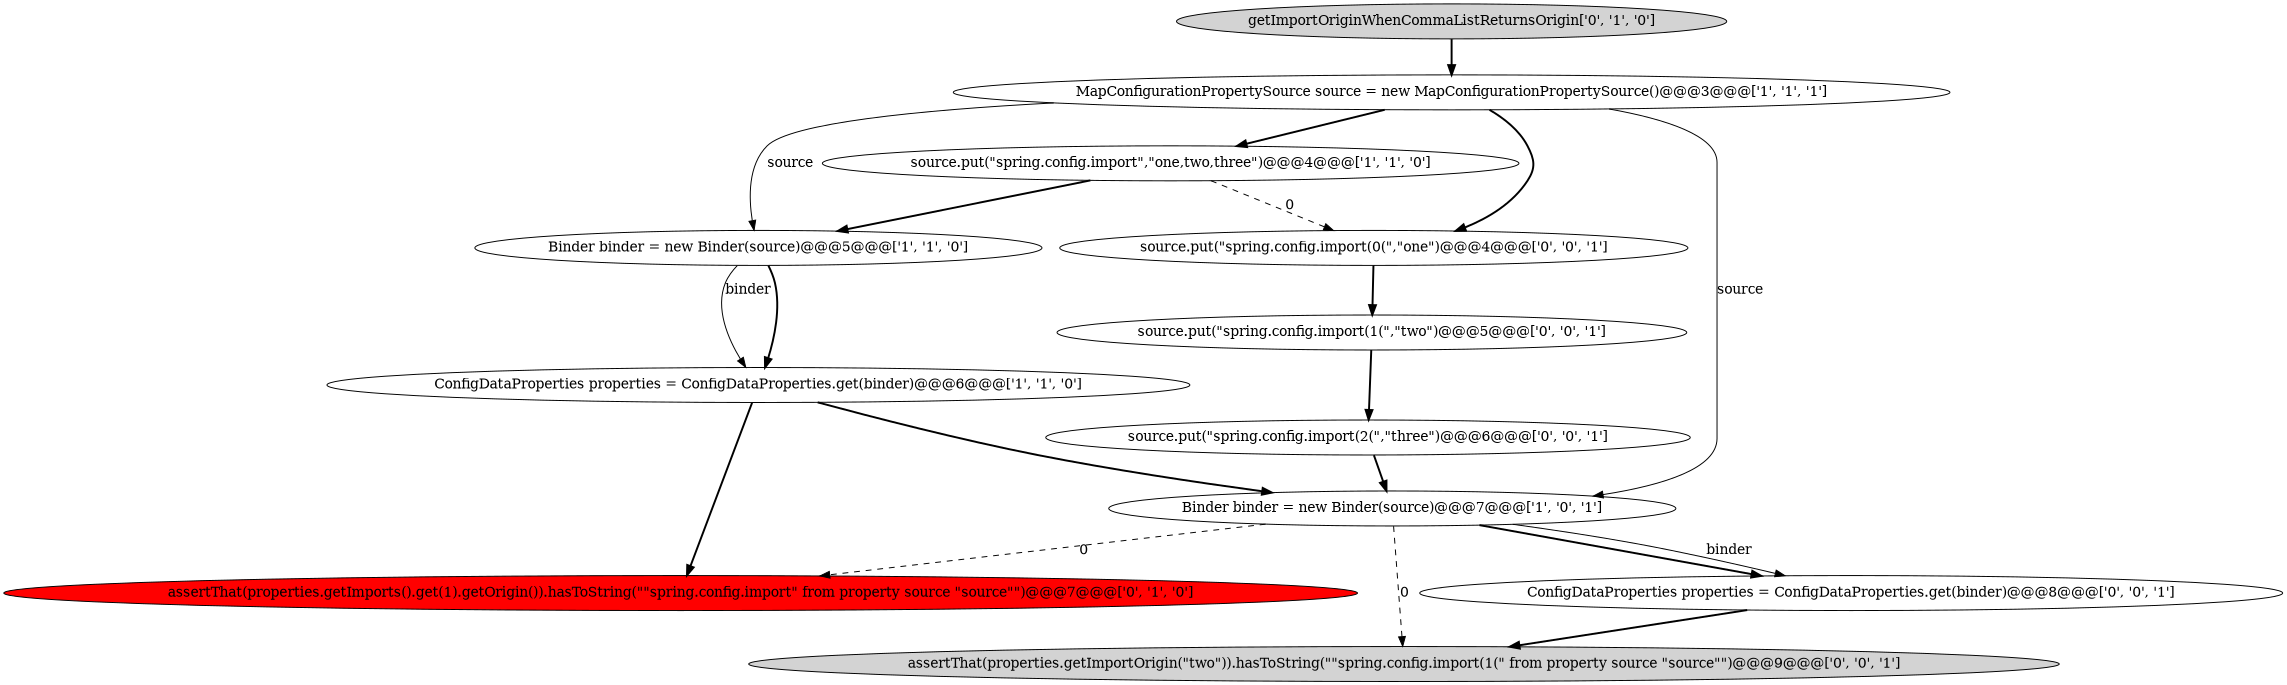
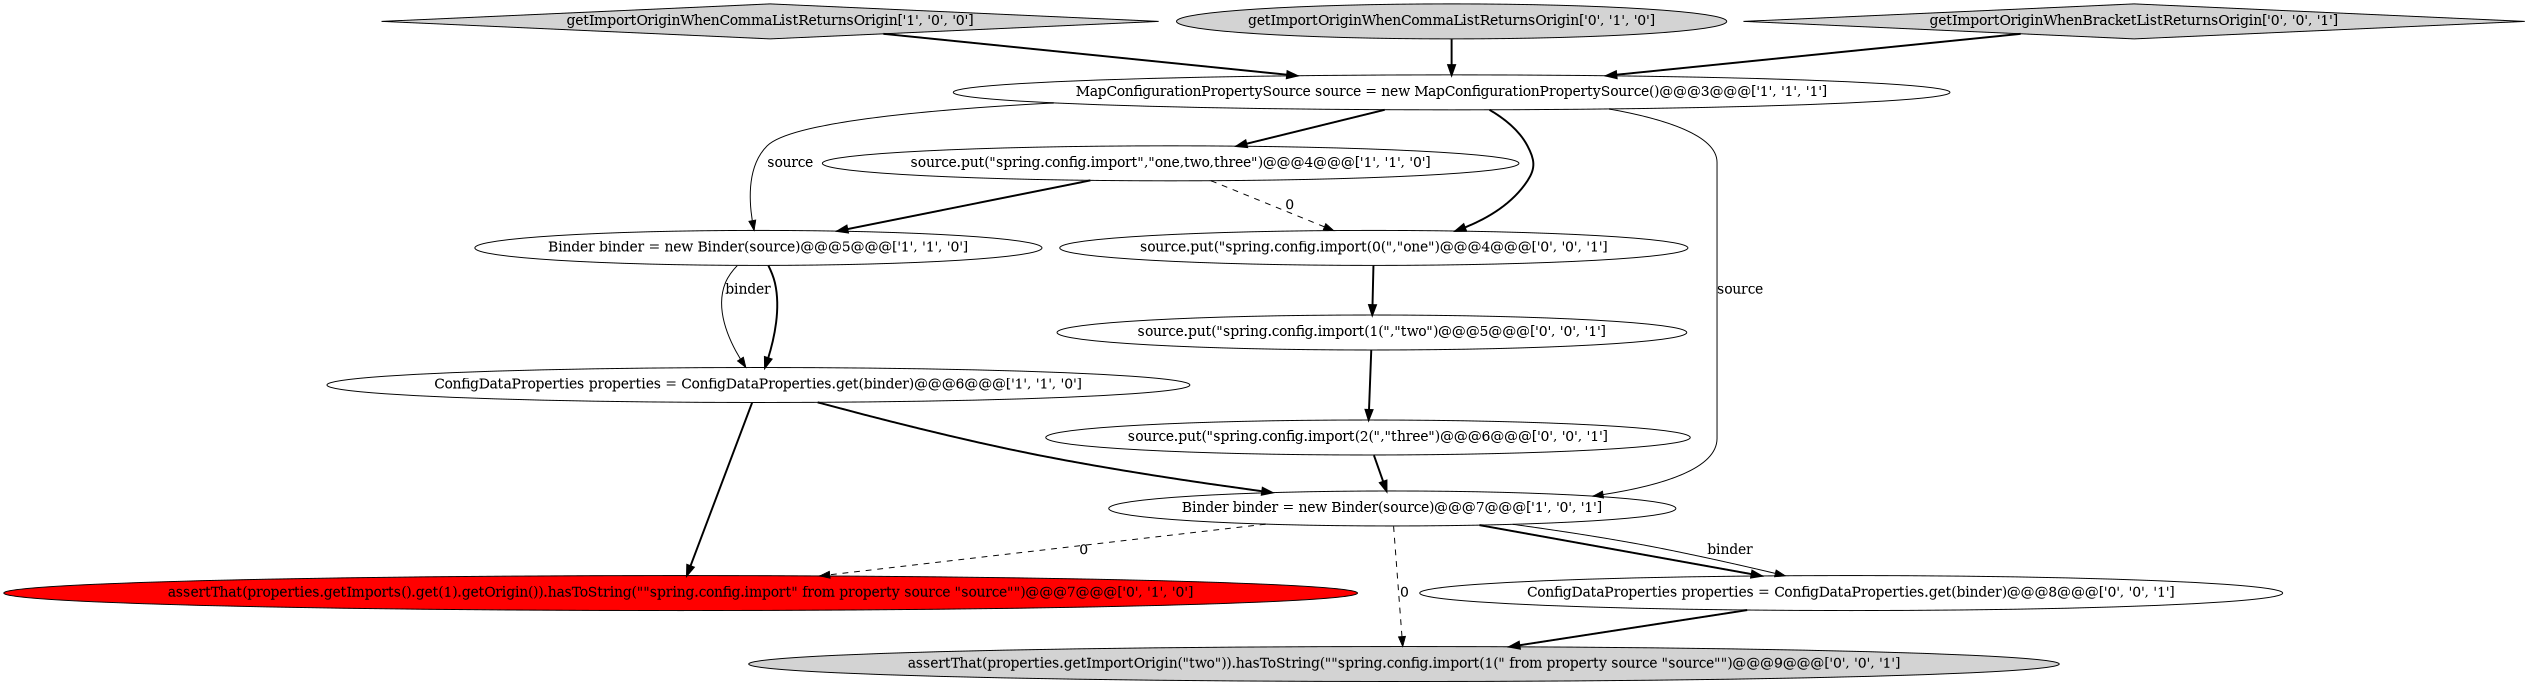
  digraph {
    node [fillcolor=white shape=ellipse style=filled]
    edge [style=bold]
    n1 [label="ConfigDataProperties properties = ConfigDataProperties.get(binder)@@@8@@@['0', '0', '1']"]
    n2 [fillcolor=lightgray label="assertThat(properties.getImportOrigin(\"two\")).hasToString(\"\"spring.config.import(1(\" from property source \"source\"\")@@@9@@@['0', '0', '1']"]
+   n3 [fillcolor=lightgray label="getImportOriginWhenCommaListReturnsOrigin['1', '0', '0']" shape=diamond]
    n4 [label="MapConfigurationPropertySource source = new MapConfigurationPropertySource()@@@3@@@['1', '1', '1']"]
    n5 [label="Binder binder = new Binder(source)@@@5@@@['1', '1', '0']"]
    n6 [label="source.put(\"spring.config.import\",\"one,two,three\")@@@4@@@['1', '1', '0']"]
    n7 [label="source.put(\"spring.config.import(0(\",\"one\")@@@4@@@['0', '0', '1']"]
    n8 [label="Binder binder = new Binder(source)@@@7@@@['1', '0', '1']"]
    n9 [fillcolor=lightgray label="getImportOriginWhenCommaListReturnsOrigin['0', '1', '0']"]
    n10 [label="ConfigDataProperties properties = ConfigDataProperties.get(binder)@@@6@@@['1', '1', '0']"]
    n11 [fillcolor=red label="assertThat(properties.getImports().get(1).getOrigin()).hasToString(\"\"spring.config.import\" from property source \"source\"\")@@@7@@@['0', '1', '0']"]
    n12 [label="source.put(\"spring.config.import(1(\",\"two\")@@@5@@@['0', '0', '1']"]
    n13 [label="source.put(\"spring.config.import(2(\",\"three\")@@@6@@@['0', '0', '1']"]
+   n14 [fillcolor=lightgray label="getImportOriginWhenBracketListReturnsOrigin['0', '0', '1']" shape=diamond]
    n1 -> n2
+   n3 -> n4
    n4 -> n5 [label=source style=solid]
    n4 -> n6
    n4 -> n7
    n4 -> n8 [label=source style=solid]
    n5 -> n10
    n5 -> n10 [label=binder style=solid]
    n6 -> n5
    n6 -> n7 [label=0 style=dashed]
    n7 -> n12
    n8 -> n1
    n8 -> n1 [label=binder style=solid]
    n8 -> n2 [label=0 style=dashed]
    n8 -> n11 [label=0 style=dashed]
    n9 -> n4
    n10 -> n8
    n10 -> n11
    n12 -> n13
    n13 -> n8
+   n14 -> n4
  }
